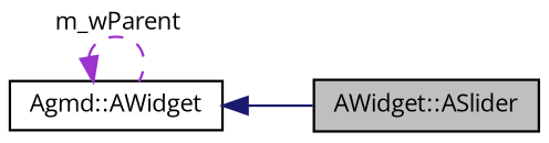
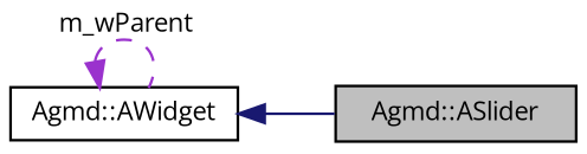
  digraph {
    rankdir=LR
    fontname="Open Sans"
    node [color=black fontname="Open Sans" fontsize=10 shape=record style=filled]
    edge [dir=back fontname="Open Sans" fontsize=10 labelfontname=Helvetica labelfontsize=10]
-   n1 [fillcolor=grey75 fontcolor=black height=0.2 label="AWidget::ASlider" width=0.4]
+   n1 [fillcolor=grey75 fontcolor=black height=0.2 label="Agmd::ASlider" width=0.4]
    n2 [fillcolor=white height=0.2 label="Agmd::AWidget" width=0.4]
    n2 -> n1 [color=midnightblue style=solid]
    n2 -> n2 [color=darkorchid3 label=" m_wParent" style=dashed]
  }
